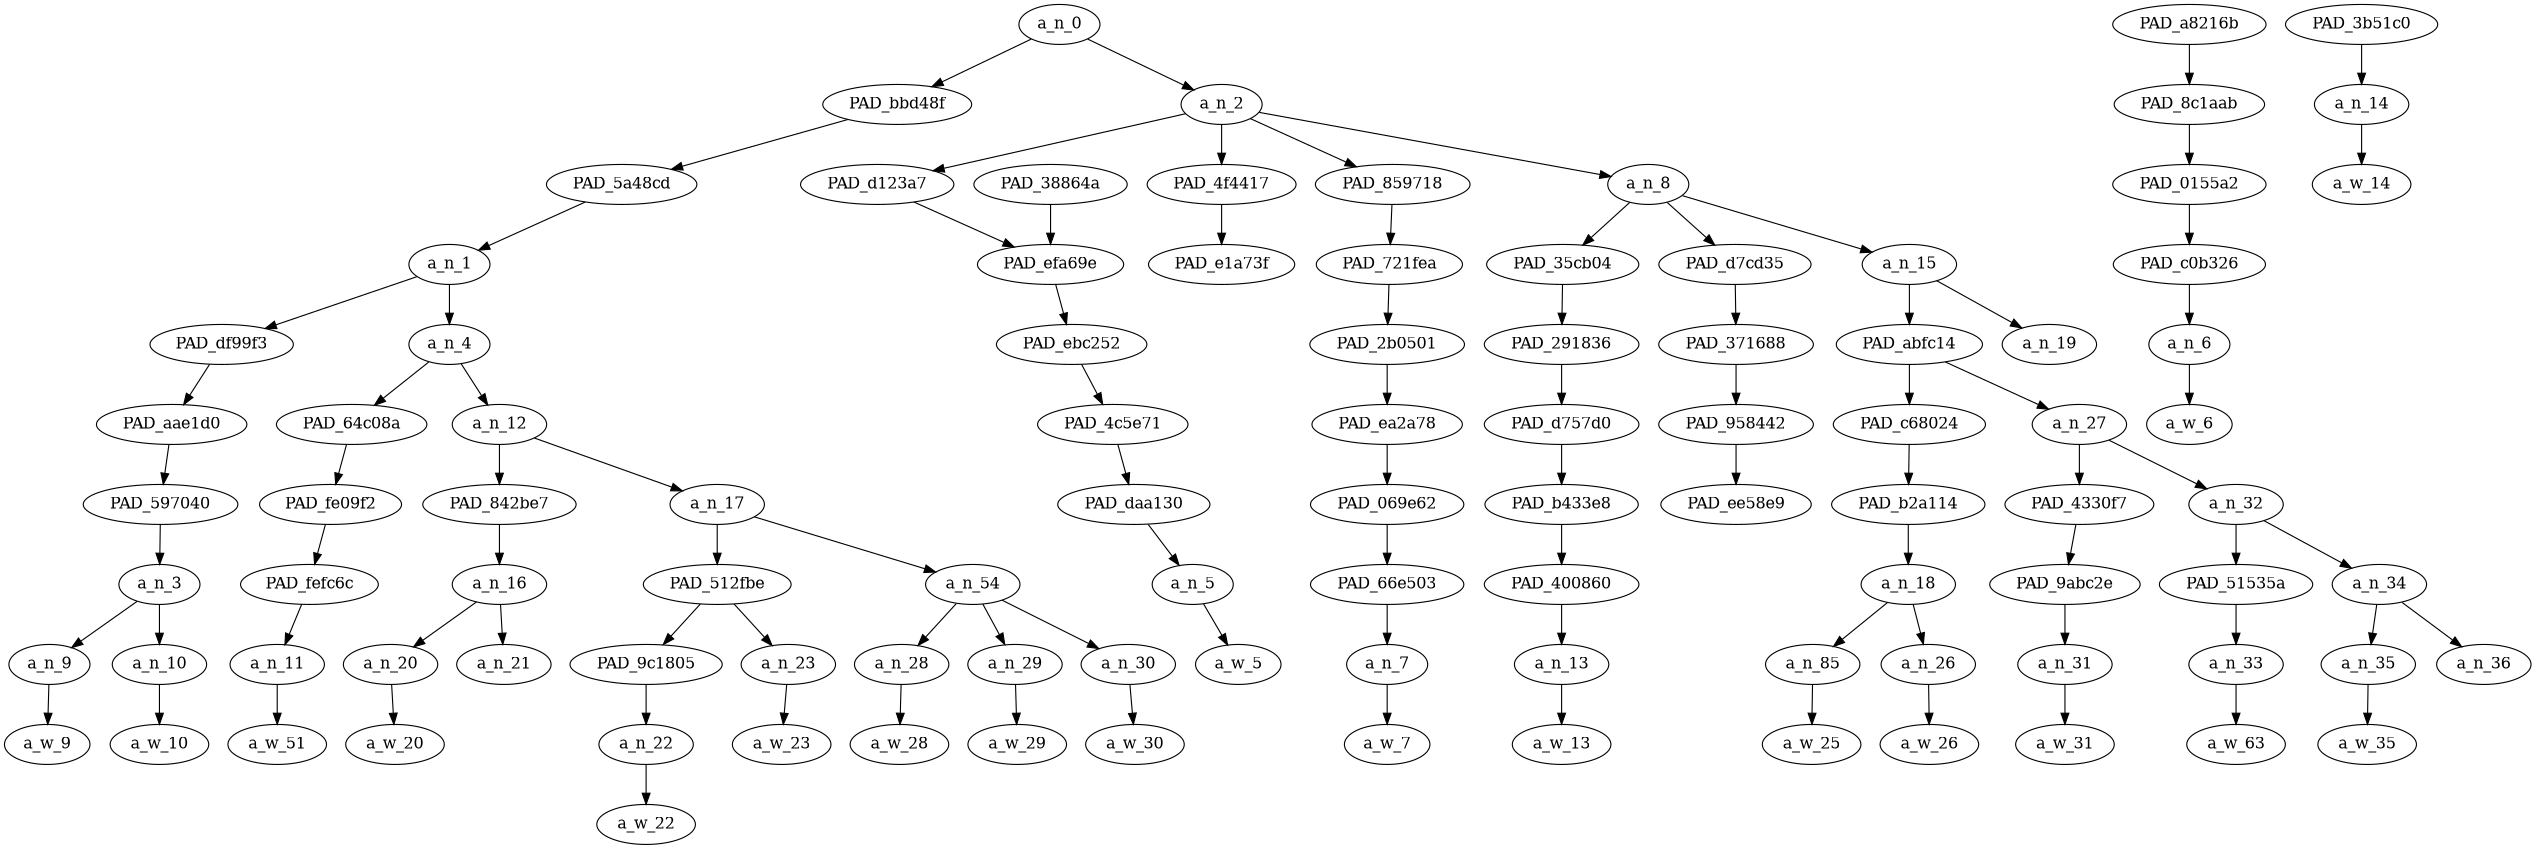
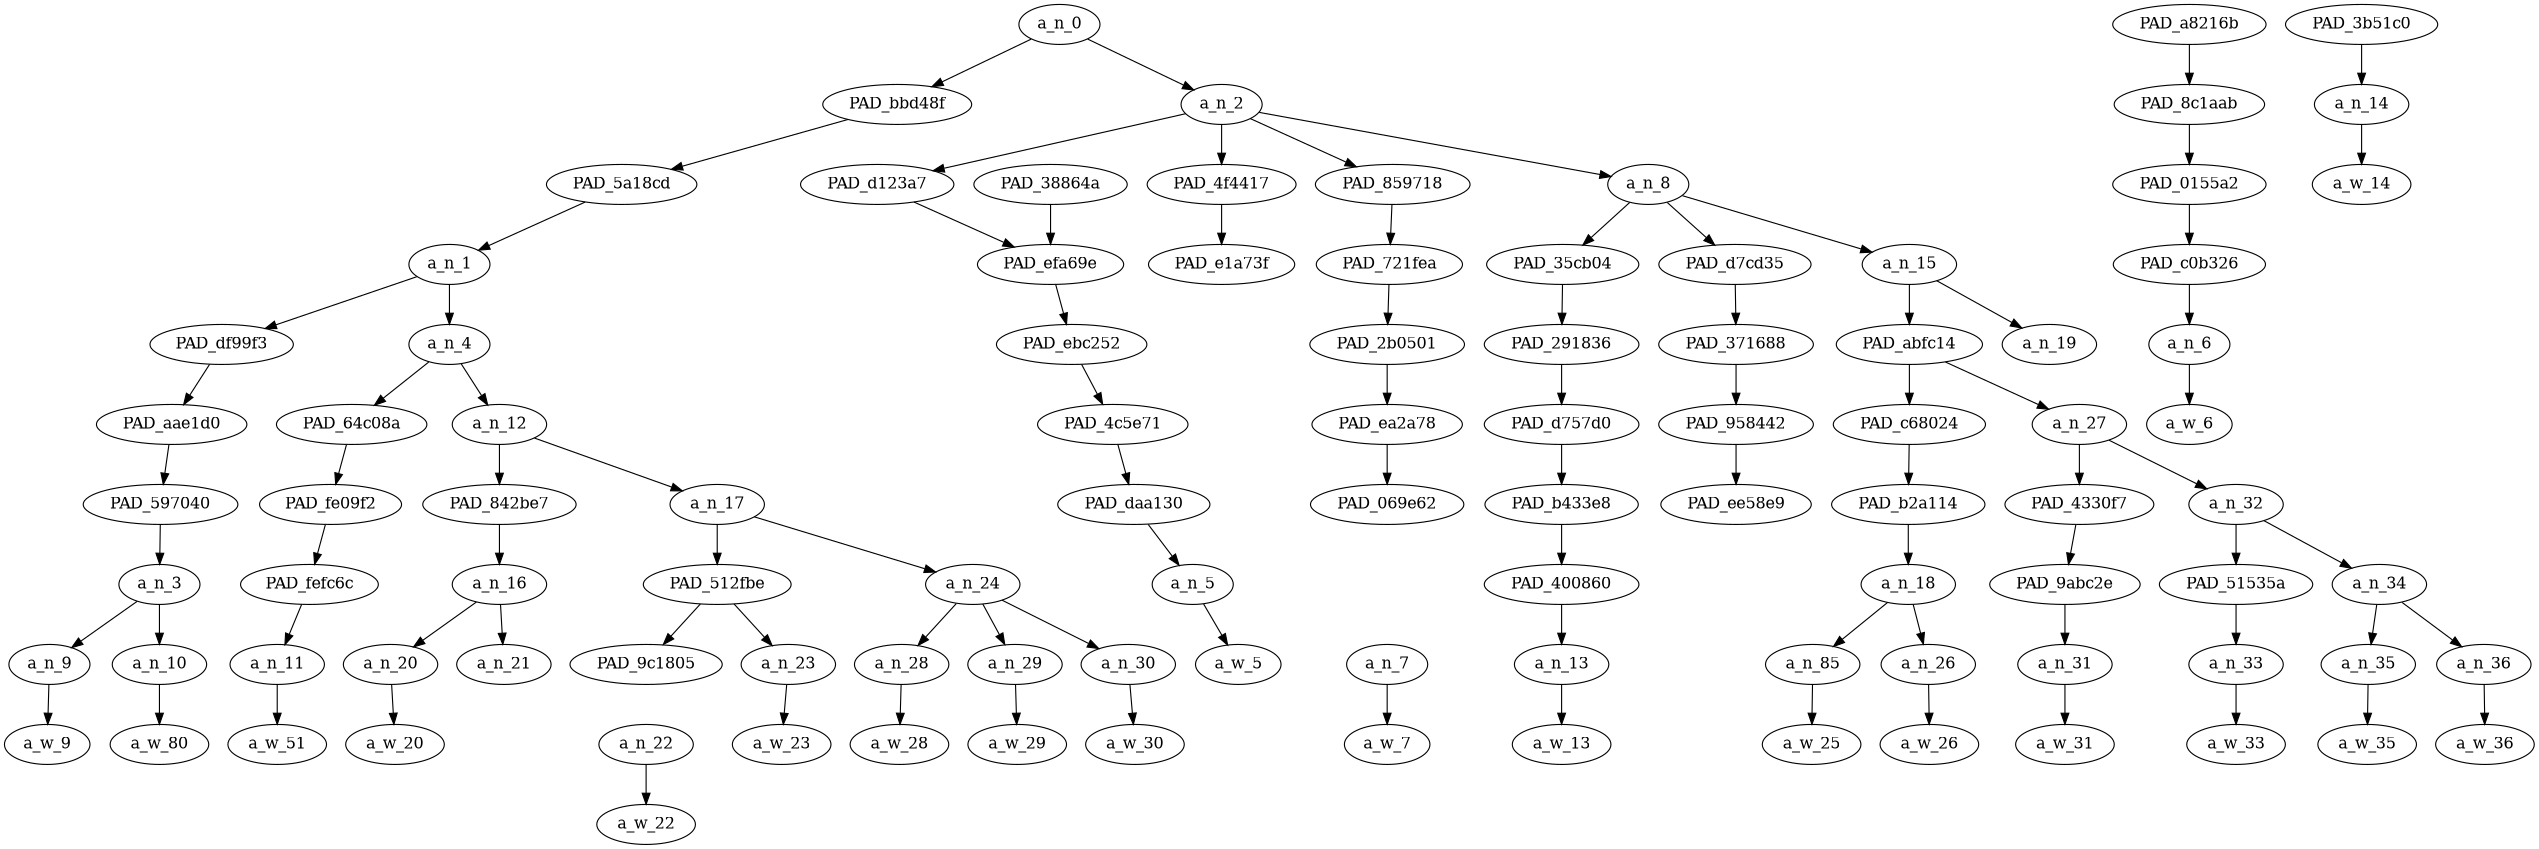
  strict digraph {
    node [div_dir=-1 index=0 level=1 text_span="[10]" value=0.02820030]
    a_n_0 [div_dir=1 level=9 text_span="[0, 1, 2, 3, 4, 5, 6, 7, 8, 9, 10, 11, 12, 13, 14, 15, 16, 17, 18, 19, 20]" value=1.00000002]
    PAD_bbd48f [div_dir=1 level=8 text_span="[0, 1, 2, 3, 4, 5, 6, 7, 8, 9]" value=0.33038443]
    a_n_2 [div_dir=1 index=1 level=8 text_span="[10, 11, 12, 13, 14, 15, 16, 17, 18, 19, 20]" value=0.66921167]
-   PAD_5a18cd [div_dir=1 level=7 text_span="[0, 1, 2, 3, 4, 5, 6, 7, 8, 9]" value=0.33038443 label=PAD_5a48cd]
+   PAD_5a18cd [div_dir=1 level=7 text_span="[0, 1, 2, 3, 4, 5, 6, 7, 8, 9]" value=0.33038443]
    PAD_d123a7 [index=1 level=7]
    PAD_4f4417 [index=2 level=7 text_span="[11]" value=0.02592356]
    PAD_859718 [div_dir=1 index=3 level=7 text_span="[12]" value=0.06135088]
    a_n_8 [div_dir=1 index=4 level=7 text_span="[13, 14, 15, 16, 17, 18, 19, 20]" value=0.55334266]
    a_n_1 [div_dir=1 level=6 text_span="[0, 1, 2, 3, 4, 5, 6, 7, 8, 9]" value=0.33038443]
    PAD_efa69e [index=2 level=5]
    PAD_e1a73f [index=2 level=6 text_span="[11]" value=0.02592356]
    PAD_721fea [div_dir=1 index=3 level=6 text_span="[12]" value=0.06135088]
    PAD_35cb04 [div_dir=1 index=4 level=6 text_span="[13]" value=0.29278447]
    PAD_d7cd35 [index=5 level=6 text_span="[14]" value=0.07528149]
    a_n_15 [div_dir=1 index=6 level=6 text_span="[15, 16, 17, 18, 19, 20]" value=0.18481609]
    PAD_df99f3 [div_dir=1 level=5 text_span="[0, 1]" value=0.08121081]
    a_n_4 [index=1 level=5 text_span="[2, 3, 4, 5, 6, 7, 8, 9]" value=0.24899674]
    PAD_aae1d0 [div_dir=1 level=4 text_span="[0, 1]" value=0.08121081]
    PAD_64c08a [index=1 level=4 text_span="[2]" value=0.02203788]
    a_n_12 [div_dir=1 index=2 level=4 text_span="[3, 4, 5, 6, 7, 8, 9]" value=0.22695540]
    PAD_597040 [div_dir=1 level=3 text_span="[0, 1]" value=0.08121081]
    PAD_fe09f2 [index=1 level=3 text_span="[2]" value=0.02203788]
    PAD_842be7 [index=2 level=3 text_span="[3, 4]" value=0.04607079]
    a_n_17 [div_dir=1 index=3 level=3 text_span="[5, 6, 7, 8, 9]" value=0.18087413]
    a_n_3 [div_dir=1 level=2 text_span="[0, 1]" value=0.08121081]
    a_n_9 [div_dir=1 text_span="[0]" value=0.05540653]
    a_n_10 [index=1 text_span="[1]" value=0.02535853]
    a_w_9 [div_dir=0 level=0 text_span="[0]" value=aw]
-   a_w_10 [div_dir=0 index=1 level=0 text_span="[1]" value=now]
+   a_w_10 [div_dir=0 index=1 level=0 text_span="[1]" value=now label=a_w_80]
    PAD_fefc6c [index=1 level=2 text_span="[2]" value=0.02203788]
    a_n_16 [index=2 level=2 text_span="[3, 4]" value=0.04607079]
    PAD_512fbe [div_dir=1 index=4 level=2 text_span="[6]" value=0.02475084]
-   a_n_24 [div_dir=1 index=5 level=2 text_span="[7, 8, 9]" value=0.13737217 label=a_n_54]
+   a_n_24 [div_dir=1 index=5 level=2 text_span="[7, 8, 9]" value=0.13737217]
    a_n_11 [index=2 text_span="[2]" value=0.02203788]
    n35 [div_dir=0 index=2 label=a_w_51 level=0 text_span="[2]" value=what]
    a_n_20 [div_dir=1 index=3 text_span="[3]" value=0.02160768]
    a_n_21 [index=4 text_span="[4]" value=0.02445258]
    PAD_9c1805 [index=3 level=2 text_span="[5]" value=0.01873374]
    a_n_22 [index=5 text_span="[5]" value=0.01873374]
    a_n_23 [div_dir=1 index=6 text_span="[6]" value=0.02475084]
    a_n_28 [div_dir=1 index=7 text_span="[7]" value=0.01927206]
    a_n_29 [div_dir=1 index=8 text_span="[8]" value=0.02071871]
    a_n_30 [index=9 text_span="[9]" value=0.09736265]
    a_w_20 [div_dir=0 index=3 level=0 text_span="[3]" value=the]
    a_w_22 [div_dir=0 index=5 level=0 text_span="[5]" value=are]
    a_w_23 [div_dir=0 index=6 level=0 text_span="[6]" value=ya]
    a_w_28 [div_dir=0 index=7 level=0 text_span="[7]" value=a]
    a_w_29 [div_dir=0 index=8 level=0 text_span="[8]" value=little]
    a_w_30 [div_dir=0 index=9 level=0 text_span="[9]" value=butthurt]
    PAD_38864a [index=1 level=6]
    PAD_2b0501 [div_dir=1 index=4 level=5 text_span="[12]" value=0.06135088]
    PAD_291836 [div_dir=1 index=5 level=5 text_span="[13]" value=0.29278447]
    PAD_371688 [index=6 level=5 text_span="[14]" value=0.07528149]
    PAD_abfc14 [div_dir=1 index=7 level=5 text_span="[15, 16]" value=0.08827025]
    a_n_19 [index=8 level=5 text_span="[17, 18, 19, 20]" value=0.09651563]
    PAD_ebc252 [index=3 level=4]
    PAD_4c5e71 [index=4 level=3]
    PAD_daa130 [index=6 level=2]
    a_n_5 [index=10]
    a_w_5 [div_dir=0 index=10 level=0 value=do]
    PAD_a8216b [index=3 level=5 text_span="[11]" value=0.02592356]
    PAD_8c1aab [index=4 level=4 text_span="[11]" value=0.02592356]
    PAD_0155a2 [index=5 level=3 text_span="[11]" value=0.02592356]
    PAD_c0b326 [index=7 level=2 text_span="[11]" value=0.02592356]
    a_n_6 [index=11 text_span="[11]" value=0.02592356]
    a_w_6 [div_dir=0 index=11 level=0 text_span="[11]" value=not]
    PAD_ea2a78 [div_dir=1 index=5 level=4 text_span="[12]" value=0.06135088]
    PAD_069e62 [div_dir=1 index=6 level=3 text_span="[12]" value=0.06135088]
-   PAD_66e503 [div_dir=1 index=8 level=2 text_span="[12]" value=0.06135088]
    a_n_7 [div_dir=1 index=12 text_span="[12]" value=0.06135088]
    a_w_7 [div_dir=0 index=12 level=0 text_span="[12]" value=you]
    PAD_d757d0 [div_dir=1 index=6 level=4 text_span="[13]" value=0.29278447]
    PAD_958442 [index=7 level=4 text_span="[14]" value=0.07528149]
    PAD_c68024 [div_dir=1 index=8 level=4 text_span="[15, 16]" value=0.08827025]
    a_n_27 [index=9 level=4 text_span="[17, 18, 19, 20]" value=0.09643116]
    PAD_b433e8 [div_dir=1 index=7 level=3 text_span="[13]" value=0.29278447]
    PAD_400860 [div_dir=1 index=9 level=2 text_span="[13]" value=0.29278447]
    a_n_13 [div_dir=1 index=13 text_span="[13]" value=0.29278447]
    a_w_13 [div_dir=0 index=13 level=0 text_span="[13]" value=nigger]
    PAD_ee58e9 [index=8 level=3 text_span="[14]" value=0.07528149]
    PAD_3b51c0 [index=10 level=2 text_span="[14]" value=0.07528149]
    a_n_14 [index=14 text_span="[14]" value=0.07528149]
    a_w_14 [div_dir=0 index=14 level=0 text_span="[14]" value=up]
    PAD_b2a114 [div_dir=1 index=9 level=3 text_span="[15, 16]" value=0.08827025]
    PAD_4330f7 [index=10 level=3 text_span="[17]" value=0.02235459]
    a_n_32 [index=11 level=3 text_span="[18, 19, 20]" value=0.07399210]
    a_n_18 [div_dir=1 index=11 level=2 text_span="[15, 16]" value=0.08827025]
    n88 [div_dir=1 index=15 label=a_n_85 text_span="[15]" value=0.03802755]
    a_n_26 [div_dir=1 index=16 text_span="[16]" value=0.05007649]
    a_w_25 [div_dir=0 index=15 level=0 text_span="[15]" value=my]
    a_w_26 [div_dir=0 index=16 level=0 text_span="[16]" value=poll]
    PAD_9abc2e [index=12 level=2 text_span="[17]" value=0.02235459]
    PAD_51535a [index=13 level=2 text_span="[18]" value=0.02063864]
    a_n_34 [index=14 level=2 text_span="[19, 20]" value=0.05332750]
    a_n_31 [index=17 text_span="[17]" value=0.02235459]
    a_n_33 [index=18 text_span="[18]" value=0.02063864]
    a_n_35 [div_dir=1 index=19 text_span="[19]" value=0.02534836]
    a_n_36 [index=20 text_span="[20]" value=0.02797347]
    a_w_31 [div_dir=0 index=17 level=0 text_span="[17]" value=this]
-   a_w_33 [div_dir=0 index=18 level=0 text_span="[18]" value=is label=a_w_63]
+   a_w_33 [div_dir=0 index=18 level=0 text_span="[18]" value=is]
    a_w_35 [div_dir=0 index=19 level=0 text_span="[19]" value=important]
+   a_w_36 [div_dir=0 index=20 level=0 text_span="[20]" value=business]
    a_n_0 -> PAD_bbd48f
    a_n_0 -> a_n_2
    PAD_bbd48f -> PAD_5a18cd
    a_n_2 -> PAD_d123a7
    a_n_2 -> PAD_4f4417
    a_n_2 -> PAD_859718
    a_n_2 -> a_n_8
    PAD_5a18cd -> a_n_1
    PAD_d123a7 -> PAD_efa69e
    PAD_4f4417 -> PAD_e1a73f
    PAD_859718 -> PAD_721fea
    a_n_8 -> PAD_35cb04
    a_n_8 -> PAD_d7cd35
    a_n_8 -> a_n_15
    a_n_1 -> PAD_df99f3
    a_n_1 -> a_n_4
    PAD_efa69e -> PAD_ebc252
    PAD_721fea -> PAD_2b0501
    PAD_35cb04 -> PAD_291836
    PAD_d7cd35 -> PAD_371688
    a_n_15 -> PAD_abfc14
    a_n_15 -> a_n_19
    PAD_df99f3 -> PAD_aae1d0
    a_n_4 -> PAD_64c08a
    a_n_4 -> a_n_12
    PAD_aae1d0 -> PAD_597040
    PAD_64c08a -> PAD_fe09f2
    a_n_12 -> PAD_842be7
    a_n_12 -> a_n_17
    PAD_597040 -> a_n_3
    PAD_fe09f2 -> PAD_fefc6c
    PAD_842be7 -> a_n_16
    a_n_17 -> PAD_512fbe
    a_n_17 -> a_n_24
    a_n_3 -> a_n_9
    a_n_3 -> a_n_10
    a_n_9 -> a_w_9
    a_n_10 -> a_w_10
    PAD_fefc6c -> a_n_11
    a_n_16 -> a_n_20
    a_n_16 -> a_n_21
    PAD_512fbe -> PAD_9c1805
    PAD_512fbe -> a_n_23
    a_n_24 -> a_n_28
    a_n_24 -> a_n_29
    a_n_24 -> a_n_30
    a_n_11 -> n35
    a_n_20 -> a_w_20
-   PAD_9c1805 -> a_n_22
    a_n_22 -> a_w_22
    a_n_23 -> a_w_23
    a_n_28 -> a_w_28
    a_n_29 -> a_w_29
    a_n_30 -> a_w_30
    PAD_38864a -> PAD_efa69e
    PAD_2b0501 -> PAD_ea2a78
    PAD_291836 -> PAD_d757d0
    PAD_371688 -> PAD_958442
    PAD_abfc14 -> PAD_c68024
    PAD_abfc14 -> a_n_27
    PAD_ebc252 -> PAD_4c5e71
    PAD_4c5e71 -> PAD_daa130
    PAD_daa130 -> a_n_5
    a_n_5 -> a_w_5
    PAD_a8216b -> PAD_8c1aab
    PAD_8c1aab -> PAD_0155a2
    PAD_0155a2 -> PAD_c0b326
    PAD_c0b326 -> a_n_6
    a_n_6 -> a_w_6
    PAD_ea2a78 -> PAD_069e62
-   PAD_069e62 -> PAD_66e503
-   PAD_66e503 -> a_n_7
    a_n_7 -> a_w_7
    PAD_d757d0 -> PAD_b433e8
    PAD_958442 -> PAD_ee58e9
    PAD_c68024 -> PAD_b2a114
    a_n_27 -> PAD_4330f7
    a_n_27 -> a_n_32
    PAD_b433e8 -> PAD_400860
    PAD_400860 -> a_n_13
    a_n_13 -> a_w_13
    PAD_3b51c0 -> a_n_14
    a_n_14 -> a_w_14
    PAD_b2a114 -> a_n_18
    PAD_4330f7 -> PAD_9abc2e
    a_n_32 -> PAD_51535a
    a_n_32 -> a_n_34
    a_n_18 -> n88
    a_n_18 -> a_n_26
    n88 -> a_w_25
    a_n_26 -> a_w_26
    PAD_9abc2e -> a_n_31
    PAD_51535a -> a_n_33
    a_n_34 -> a_n_35
    a_n_34 -> a_n_36
    a_n_31 -> a_w_31
    a_n_33 -> a_w_33
    a_n_35 -> a_w_35
+   a_n_36 -> a_w_36
  }
